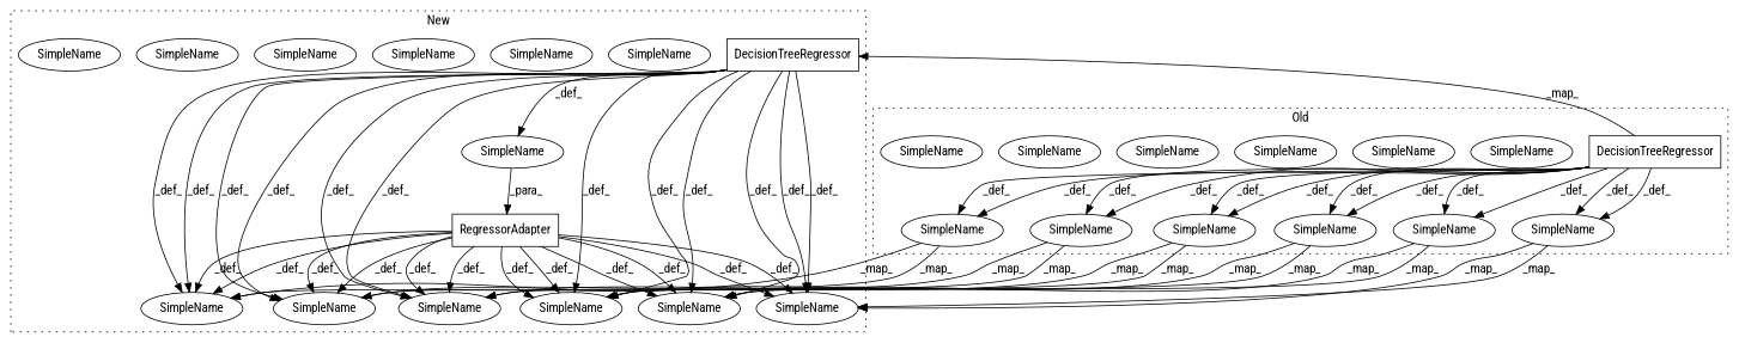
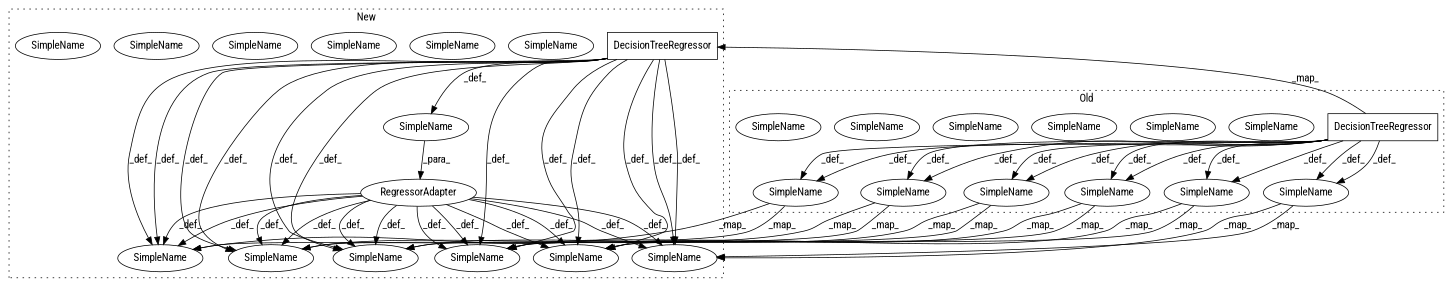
  digraph {
    fontname="Roboto Condensed"
    node [a=42 l=5 s=1004 shape=ellipse fontname="Roboto Condensed"]
    edge [fontname="Roboto Condensed"]
    n1 [a=32 l=23 label=DecisionTreeRegressor s=1285 shape=box]
    n2 [l=6 label=SimpleName]
    n3 [l=6 label=SimpleName]
    n4 [label=SimpleName s=1724]
    n5 [label=SimpleName s=1724]
    n6 [l=2 label=SimpleName s=1797]
    n7 [l=2 label=SimpleName s=1797]
    n8 [label=SimpleName s=1407]
    n9 [label=SimpleName s=1407]
    n10 [l=15 label=SimpleName s=1620]
    n11 [l=15 label=SimpleName s=1620]
    n12 [l=10 label=SimpleName s=1534]
    n13 [l=10 label=SimpleName s=1534]
    n14 [a=32 l=23 label=DecisionTreeRegressor s=1382 shape=box]
-   n15 [a=32 l="17,1" label=RegressorAdapter s="1365,1405" shape=box]
+   n15 [a=32 l="17,1" label=RegressorAdapter s="1365,1405"]
    n16 [l=6 label=SimpleName s=1048]
    n17 [l=6 label=SimpleName s=1048]
    n18 [label=SimpleName s=1822]
    n19 [label=SimpleName s=1822]
    n20 [l=2 label=SimpleName s=1895]
    n21 [l=2 label=SimpleName s=1895]
    n22 [label=SimpleName s=1505]
    n23 [label=SimpleName s=1505]
    n24 [label=SimpleName l="" s=""]
    n25 [l=15 label=SimpleName s=1718]
    n26 [l=15 label=SimpleName s=1718]
    n27 [l=10 label=SimpleName s=1632]
    n28 [l=10 label=SimpleName s=1632]
    subgraph cluster_1 {
      label=Old
      style=dotted
      n1
      n2
      n3
      n4
      n5
      n6
      n7
      n8
      n9
      n10
      n11
      n12
      n13
    }
    subgraph cluster_2 {
      label=New
      style=dotted
      n14
      n15
      n16
      n17
      n18
      n19
      n20
      n21
      n22
      n23
      n24
      n25
      n26
      n27
      n28
    }
    n1 -> n3 [label=_def_]
    n1 -> n3 [label=_def_]
    n1 -> n5 [label=_def_]
    n1 -> n5 [label=_def_]
    n1 -> n7 [label=_def_]
    n1 -> n7 [label=_def_]
    n1 -> n9 [label=_def_]
    n1 -> n9 [label=_def_]
    n1 -> n11 [label=_def_]
    n1 -> n11 [label=_def_]
    n1 -> n13 [label=_def_]
    n1 -> n13 [label=_def_]
    n1 -> n14 [label=_map_]
    n3 -> n17 [label=_map_]
    n3 -> n17 [label=_map_]
    n5 -> n19 [label=_map_]
    n5 -> n19 [label=_map_]
    n7 -> n21 [label=_map_]
    n7 -> n21 [label=_map_]
    n9 -> n23 [label=_map_]
    n9 -> n23 [label=_map_]
    n11 -> n26 [label=_map_]
    n11 -> n26 [label=_map_]
    n13 -> n28 [label=_map_]
    n13 -> n28 [label=_map_]
    n14 -> n17 [label=_def_]
    n14 -> n17 [label=_def_]
    n14 -> n19 [label=_def_]
    n14 -> n19 [label=_def_]
    n14 -> n21 [label=_def_]
    n14 -> n21 [label=_def_]
    n14 -> n23 [label=_def_]
    n14 -> n23 [label=_def_]
    n14 -> n24 [label=_def_]
    n14 -> n26 [label=_def_]
    n14 -> n26 [label=_def_]
    n14 -> n28 [label=_def_]
    n14 -> n28 [label=_def_]
    n15 -> n17 [label=_def_]
    n15 -> n17 [label=_def_]
    n15 -> n19 [label=_def_]
    n15 -> n19 [label=_def_]
    n15 -> n21 [label=_def_]
    n15 -> n21 [label=_def_]
    n15 -> n23 [label=_def_]
    n15 -> n23 [label=_def_]
    n15 -> n26 [label=_def_]
    n15 -> n26 [label=_def_]
    n15 -> n28 [label=_def_]
    n15 -> n28 [label=_def_]
    n24 -> n15 [label=_para_]
  }
